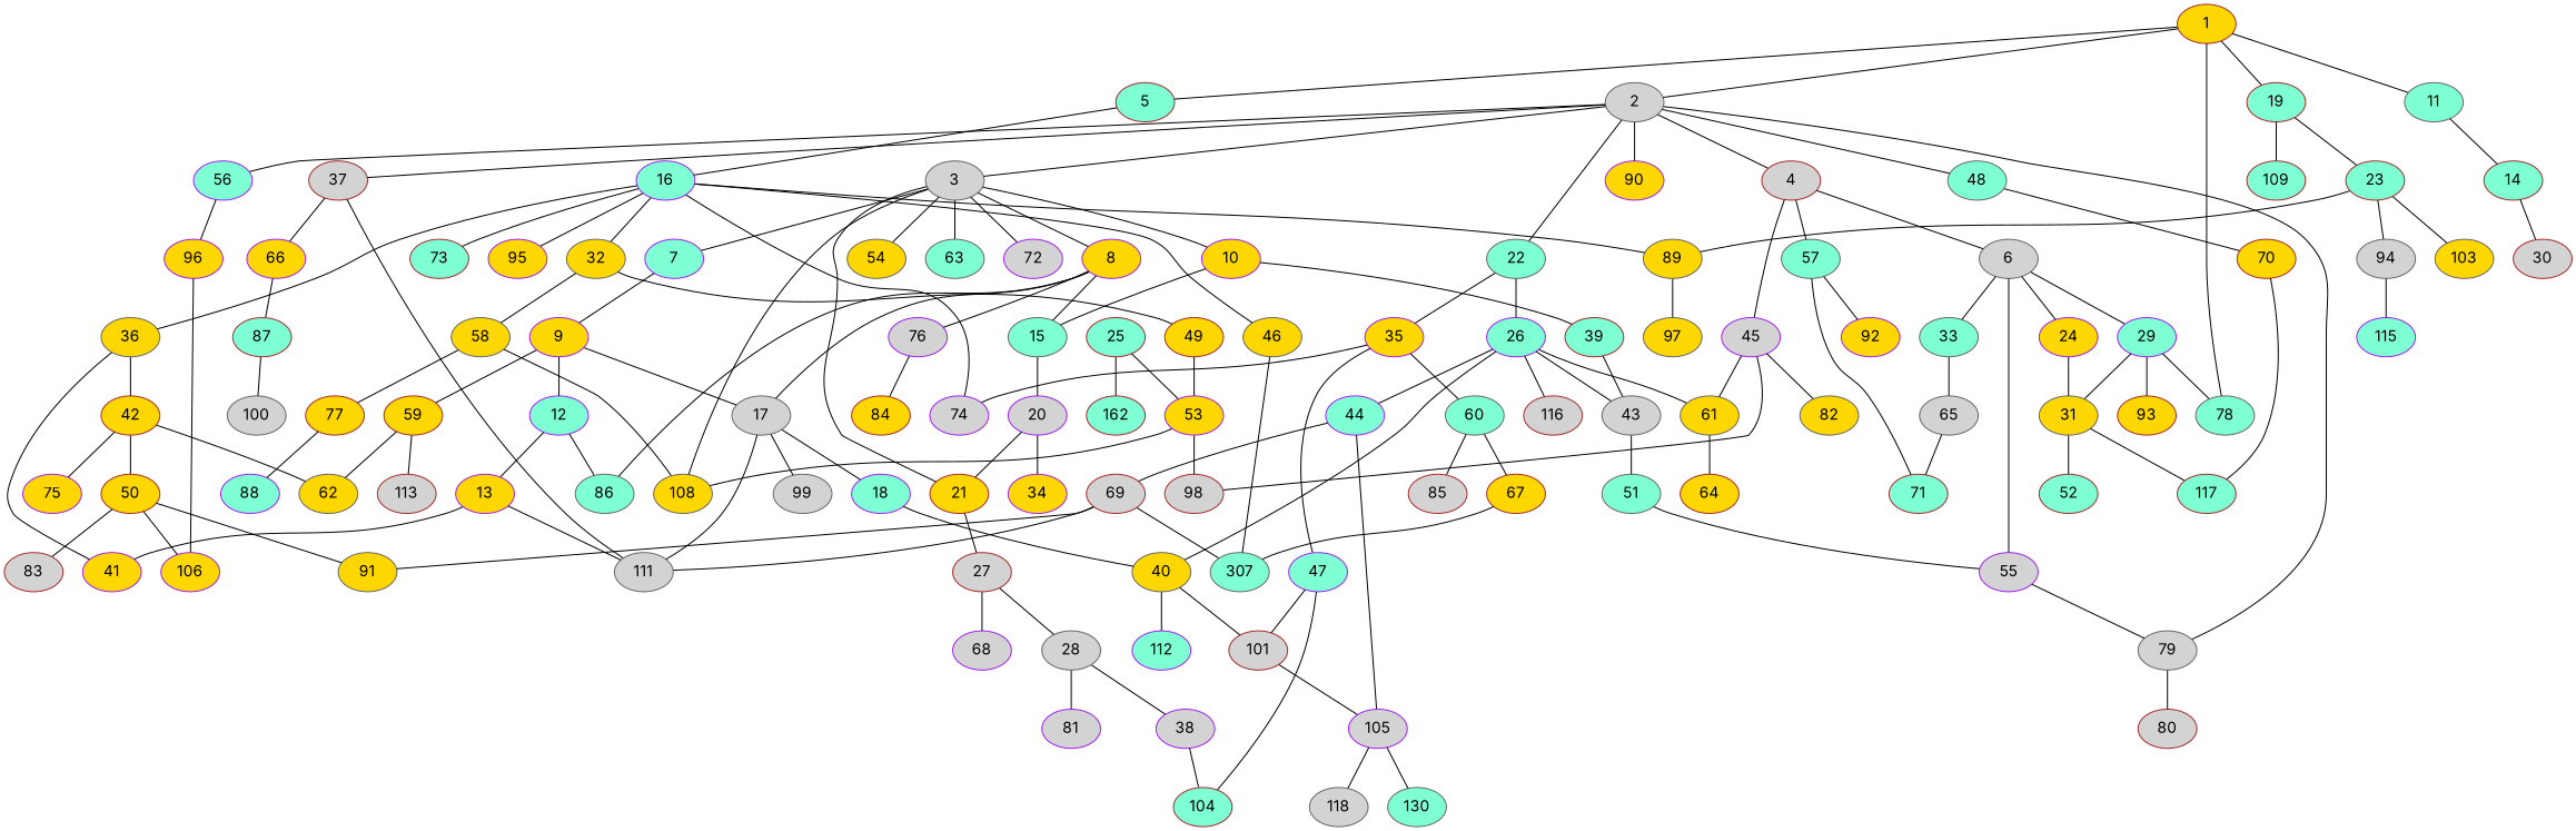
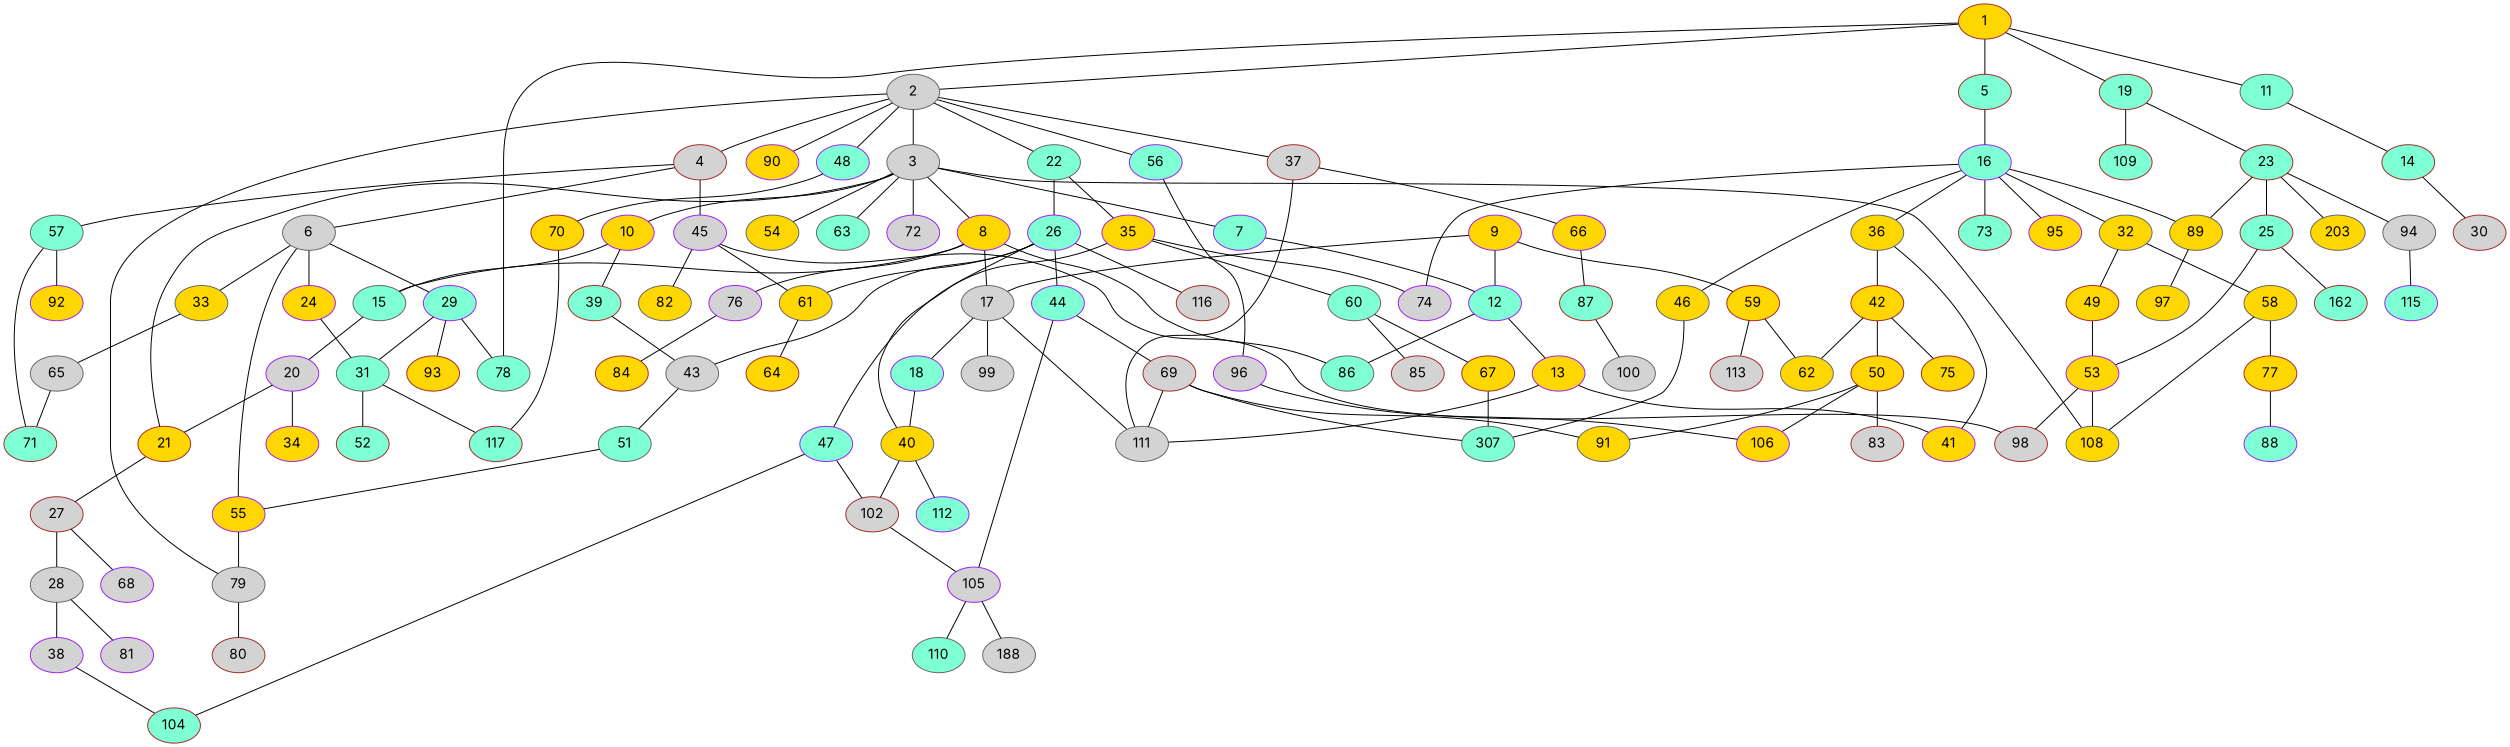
  graph {
    fontname=Inter
    node [color=gray40 fillcolor=gold fontname=Inter style=filled]
    edge [fontname=Inter]
    1 [color=brown]
    2 [fillcolor=lightgrey]
    5 [color=brown fillcolor=aquamarine]
    11 [fillcolor=aquamarine]
    19 [color=brown fillcolor=aquamarine]
    78 [fillcolor=aquamarine]
    3 [fillcolor=lightgrey]
    4 [color=brown fillcolor=lightgrey]
    22 [fillcolor=aquamarine]
    37 [color=brown fillcolor=lightgrey]
-   48 [fillcolor=aquamarine]
+   48 [color=purple fillcolor=aquamarine]
    56 [color=purple fillcolor=aquamarine]
    79 [fillcolor=lightgrey]
    90 [color=purple]
    16 [color=purple fillcolor=aquamarine]
    14 [color=brown fillcolor=aquamarine]
    23 [color=brown fillcolor=aquamarine]
    109 [color=brown fillcolor=aquamarine]
    7 [color=purple fillcolor=aquamarine]
    8 [color=purple]
    10 [color=purple]
    21 [color=brown]
    54
    63 [fillcolor=aquamarine]
    72 [color=purple fillcolor=lightgrey]
    108
    6 [fillcolor=lightgrey]
    45 [color=purple fillcolor=lightgrey]
    57 [fillcolor=aquamarine]
    26 [color=purple fillcolor=aquamarine]
    35 [color=purple]
    111 [fillcolor=lightgrey]
    66 [color=purple]
    70 [color=brown]
-   96 [color=purple]
+   96 [color=purple fillcolor=lightgrey]
    80 [color=brown fillcolor=lightgrey]
    9 [color=purple]
    15 [fillcolor=aquamarine]
    17 [fillcolor=lightgrey]
    76 [color=purple fillcolor=lightgrey]
    86 [fillcolor=aquamarine]
    39 [color=brown fillcolor=aquamarine]
    27 [color=brown fillcolor=lightgrey]
    24 [color=purple]
    29 [color=purple fillcolor=aquamarine]
-   33 [fillcolor=aquamarine]
-   55 [color=purple fillcolor=lightgrey]
+   33
+   55 [color=purple]
    61
    82
    98 [color=brown fillcolor=lightgrey]
    71 [color=brown fillcolor=aquamarine]
    92 [color=purple]
    32
    36
    46
    73 [color=brown fillcolor=aquamarine]
    74 [color=purple fillcolor=lightgrey]
    89
    95 [color=purple]
    115 [color=purple fillcolor=aquamarine]
-   31
+   31 [fillcolor=aquamarine]
    93 [color=brown]
    65 [fillcolor=lightgrey]
    12 [color=purple fillcolor=aquamarine]
    59 [color=brown]
    20 [color=purple fillcolor=lightgrey]
    18 [color=purple fillcolor=aquamarine]
    99 [fillcolor=lightgrey]
    84 [color=brown]
    13 [color=purple]
    62
    113 [color=brown fillcolor=lightgrey]
    43 [fillcolor=lightgrey]
    30 [color=brown fillcolor=lightgrey]
    41 [color=purple]
    34 [color=purple]
    49 [color=brown]
    58
    42 [color=brown]
    n80 [fillcolor=aquamarine label=307]
    97
    40
-   101 [color=brown fillcolor=lightgrey]
+   101 [color=brown fillcolor=lightgrey label=102]
    112 [color=purple fillcolor=aquamarine]
    25 [color=brown fillcolor=aquamarine]
    94 [fillcolor=lightgrey]
-   103
+   103 [label=203]
    28 [fillcolor=lightgrey]
    68 [color=purple fillcolor=lightgrey]
    44 [color=purple fillcolor=aquamarine]
    116 [color=brown fillcolor=lightgrey]
    47 [color=purple fillcolor=aquamarine]
    60 [fillcolor=aquamarine]
    53 [color=purple]
    n95 [color=brown fillcolor=aquamarine label=162]
    52 [color=brown fillcolor=aquamarine]
    117 [color=brown fillcolor=aquamarine]
    51 [fillcolor=aquamarine]
    69 [color=brown fillcolor=lightgrey]
    105 [color=purple fillcolor=lightgrey]
    64 [color=brown]
    38 [color=purple fillcolor=lightgrey]
    81 [color=purple fillcolor=lightgrey]
    104 [color=brown fillcolor=aquamarine]
    77 [color=brown]
    67 [color=brown]
    85 [color=brown fillcolor=lightgrey]
    50 [color=brown]
-   75 [color=purple]
+   75 [color=brown]
    87 [color=brown fillcolor=aquamarine]
    83 [color=brown fillcolor=lightgrey]
    91
    106 [color=purple]
-   110 [fillcolor=aquamarine label=130]
-   118 [fillcolor=lightgrey]
+   110 [fillcolor=aquamarine]
+   118 [fillcolor=lightgrey label=188]
    88 [color=purple fillcolor=aquamarine]
    100 [fillcolor=lightgrey]
    1 -- 2
    1 -- 5
    1 -- 11
    1 -- 19
    1 -- 78
    2 -- 3
    2 -- 4
    2 -- 22
    2 -- 37
    2 -- 48
    2 -- 56
    2 -- 79
    2 -- 90
    5 -- 16
    11 -- 14
    19 -- 23
    19 -- 109
    3 -- 7
    3 -- 8
    3 -- 10
    3 -- 21
    3 -- 54
    3 -- 63
    3 -- 72
    3 -- 108
    4 -- 6
    4 -- 45
    4 -- 57
    22 -- 26
    22 -- 35
    37 -- 111
    37 -- 66
    48 -- 70
    56 -- 96
    79 -- 80
    16 -- 32
    16 -- 36
    16 -- 46
    16 -- 73
    16 -- 74
    16 -- 89
    16 -- 95
    14 -- 30
    23 -- 89
+   23 -- 25
    23 -- 94
    23 -- 103
-   7 -- 9
+   7 -- 12
    8 -- 15
    8 -- 17
    8 -- 76
    8 -- 86
    10 -- 15
    10 -- 39
    21 -- 27
    6 -- 24
    6 -- 29
    6 -- 33
    6 -- 55
    45 -- 61
    45 -- 82
    45 -- 98
    57 -- 71
    57 -- 92
    26 -- 61
    26 -- 43
    26 -- 40
    26 -- 44
    26 -- 116
    35 -- 74
    35 -- 47
    35 -- 60
    66 -- 87
    70 -- 117
    96 -- 106
    9 -- 17
    9 -- 12
    9 -- 59
    15 -- 20
    17 -- 111
    17 -- 18
    17 -- 99
    76 -- 84
    39 -- 43
    27 -- 28
    27 -- 68
    24 -- 31
    29 -- 78
    29 -- 31
    29 -- 93
    33 -- 65
    55 -- 79
    61 -- 64
    32 -- 49
    32 -- 58
    36 -- 41
    36 -- 42
    46 -- n80
    89 -- 97
    31 -- 52
    31 -- 117
    65 -- 71
    12 -- 86
    12 -- 13
    59 -- 62
    59 -- 113
    20 -- 21
    20 -- 34
    18 -- 40
    13 -- 111
    13 -- 41
    43 -- 51
    49 -- 53
    58 -- 108
    58 -- 77
    42 -- 62
    42 -- 50
    42 -- 75
    40 -- 101
    40 -- 112
    101 -- 105
    25 -- 53
    25 -- n95
    94 -- 115
    28 -- 38
    28 -- 81
    44 -- 69
    44 -- 105
    47 -- 101
    47 -- 104
    60 -- 67
    60 -- 85
    53 -- 108
    53 -- 98
    51 -- 55
    69 -- 111
    69 -- n80
    69 -- 91
    105 -- 110
    105 -- 118
    38 -- 104
    77 -- 88
    67 -- n80
    50 -- 83
    50 -- 91
    50 -- 106
    87 -- 100
  }
